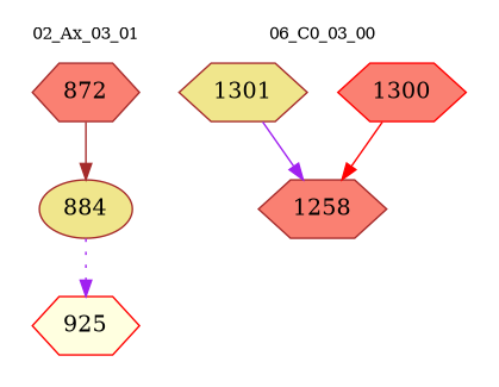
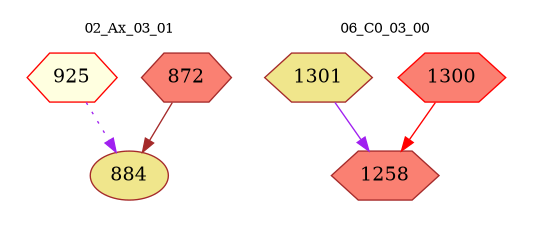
  digraph {
    node [color=brown fillcolor=salmon shape=hexagon style=filled]
    edge [color=purple style=solid]
    n1 [label=872]
    n2 [fillcolor=khaki label=884 shape=ellipse]
    n3 [color=red fillcolor=lightyellow label=925]
    n4 [color=red label=1300]
    n5 [label=1258]
    n6 [fillcolor=khaki label=1301]
    subgraph cluster_1 {
      color=white
      fontsize=10
      label="02_Ax_03_01"
      n1
      n2
      n3
    }
    subgraph cluster_2 {
      color=white
      fontsize=10
      label="06_C0_03_00"
      n4
      n5
      n6
    }
    n1 -> n2 [color=brown]
-   n2 -> n3 [style=dotted]
+   n3 -> n2 [style=dotted]
    n4 -> n5 [color=red]
    n6 -> n5
  }
